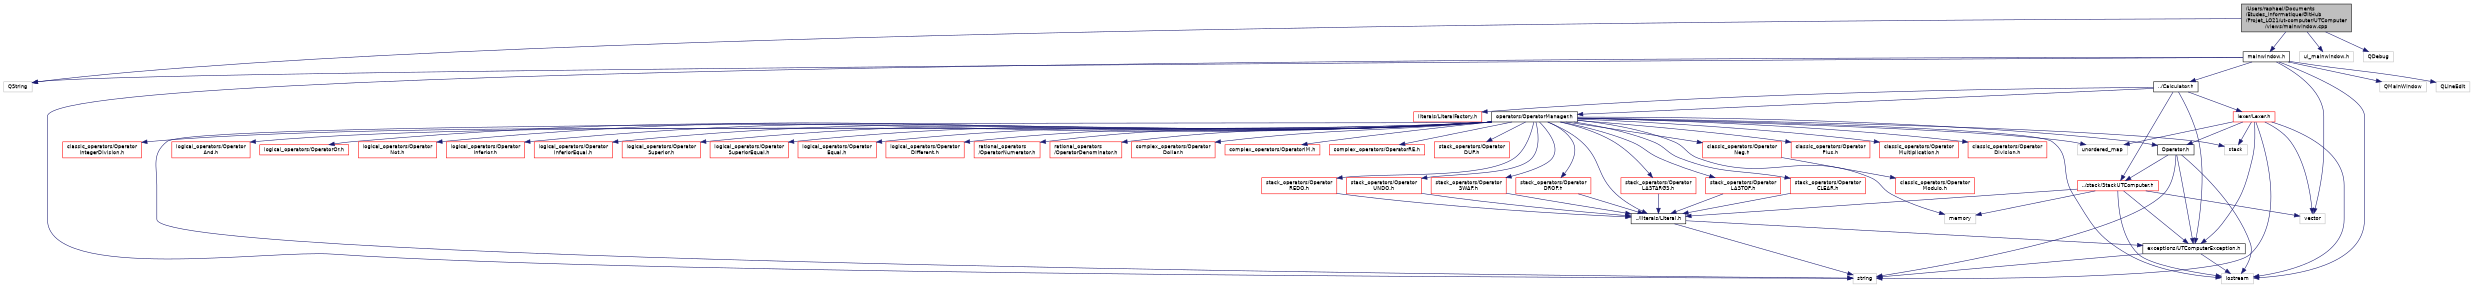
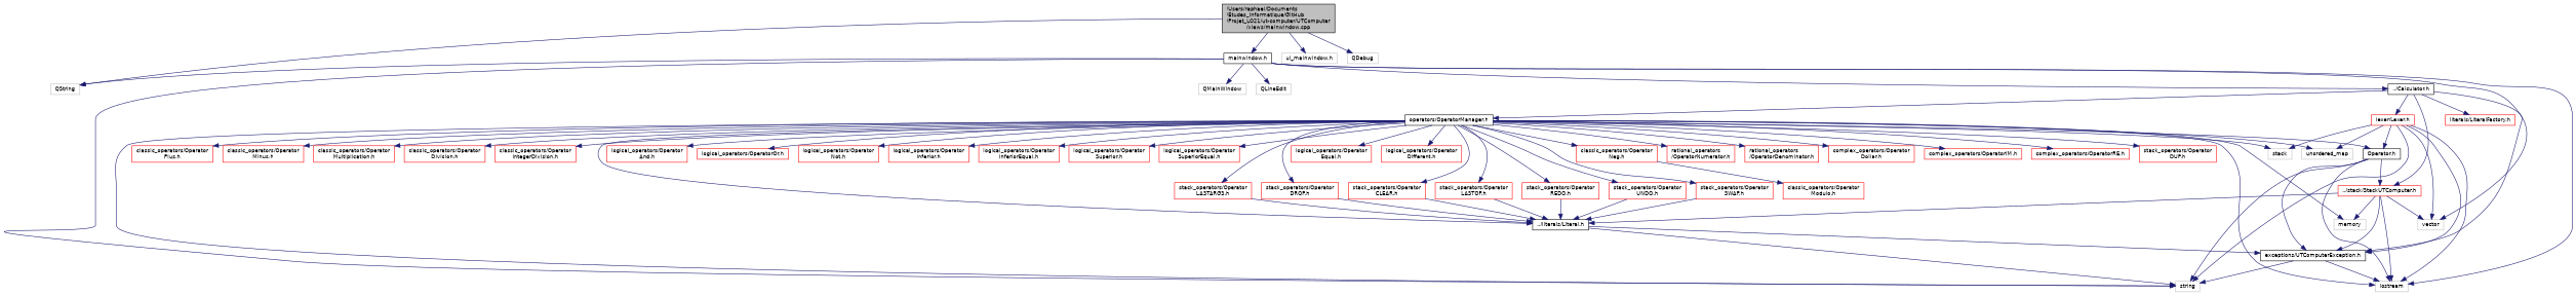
  digraph {
    node [color=red fillcolor=white fontname=Helvetica fontsize=10 shape=record style=filled]
    edge [color=midnightblue fontname=Helvetica fontsize=10 labelfontname=Helvetica labelfontsize=10 style=solid]
    n1 [color=black fillcolor=grey75 fontcolor=black height=0.2 label="/Users/raphael/Documents\l/Etudes_Informatique/GitHub\l/Projet_LO21/ut-computer/UTComputer\l/views/mainwindow.cpp" width=0.4]
    n2 [color=black height=0.2 label="mainwindow.h" width=0.4]
    n3 [color=grey75 height=0.2 label=QString width=0.4]
    n4 [color=grey75 height=0.2 label="ui_mainwindow.h" width=0.4]
    n5 [color=grey75 height=0.2 label=QDebug width=0.4]
    n6 [color=grey75 height=0.2 label=QMainWindow width=0.4]
    n7 [color=grey75 height=0.2 label=QLineEdit width=0.4]
    n8 [color=grey75 height=0.2 label=string width=0.4]
    n9 [color=grey75 height=0.2 label=iostream width=0.4]
    n10 [color=grey75 height=0.2 label=vector width=0.4]
    n11 [color=black height=0.2 label="../Calculator.h" width=0.4]
    n12 [color=black height=0.2 label="exceptions/UTComputerException.h" width=0.4]
    n13 [color=black height=0.2 label="operators/OperatorManager.h" width=0.4]
    n14 [height=0.2 label="../stack/StackUTComputer.h" width=0.4]
    n15 [height=0.2 label="lexer/Lexer.h" width=0.4]
    n16 [height=0.2 label="literals/LiteralFactory.h" width=0.4]
    n17 [color=grey75 height=0.2 label=stack width=0.4]
    n18 [color=grey75 height=0.2 label=unordered_map width=0.4]
    n19 [color=grey75 height=0.2 label=memory width=0.4]
    n20 [color=black height=0.2 label="../literals/Literal.h" width=0.4]
    n21 [color=black height=0.2 label="Operator.h" width=0.4]
    n22 [height=0.2 label="classic_operators/Operator\lPlus.h" width=0.4]
+   n23 [height=0.2 label="classic_operators/Operator\lMinus.h" width=0.4]
    n24 [height=0.2 label="classic_operators/Operator\lMultiplication.h" width=0.4]
    n25 [height=0.2 label="classic_operators/Operator\lDivision.h" width=0.4]
    n26 [height=0.2 label="classic_operators/Operator\lIntegerDivision.h" width=0.4]
    n27 [height=0.2 label="classic_operators/Operator\lNeg.h" width=0.4]
    n28 [height=0.2 label="logical_operators/Operator\lAnd.h" width=0.4]
    n29 [height=0.2 label="logical_operators/OperatorOr.h" width=0.4]
    n30 [height=0.2 label="logical_operators/Operator\lNot.h" width=0.4]
    n31 [height=0.2 label="logical_operators/Operator\lInferior.h" width=0.4]
    n32 [height=0.2 label="logical_operators/Operator\lInferiorEqual.h" width=0.4]
    n33 [height=0.2 label="logical_operators/Operator\lSuperior.h" width=0.4]
    n34 [height=0.2 label="logical_operators/Operator\lSuperiorEqual.h" width=0.4]
    n35 [height=0.2 label="logical_operators/Operator\lEqual.h" width=0.4]
    n36 [height=0.2 label="logical_operators/Operator\lDifferent.h" width=0.4]
    n37 [height=0.2 label="rational_operators\l/OperatorNumerator.h" width=0.4]
    n38 [height=0.2 label="rational_operators\l/OperatorDenominator.h" width=0.4]
    n39 [height=0.2 label="complex_operators/Operator\lDollar.h" width=0.4]
    n40 [height=0.2 label="complex_operators/OperatorIM.h" width=0.4]
    n41 [height=0.2 label="complex_operators/OperatorRE.h" width=0.4]
    n42 [height=0.2 label="stack_operators/Operator\lCLEAR.h" width=0.4]
    n43 [height=0.2 label="stack_operators/Operator\lDROP.h" width=0.4]
    n44 [height=0.2 label="stack_operators/Operator\lDUP.h" width=0.4]
    n45 [height=0.2 label="stack_operators/Operator\lLASTARGS.h" width=0.4]
    n46 [height=0.2 label="stack_operators/Operator\lLASTOP.h" width=0.4]
    n47 [height=0.2 label="stack_operators/Operator\lREDO.h" width=0.4]
    n48 [height=0.2 label="stack_operators/Operator\lUNDO.h" width=0.4]
    n49 [height=0.2 label="stack_operators/Operator\lSWAP.h" width=0.4]
    n50 [height=0.2 label="classic_operators/Operator\lModulo.h" width=0.4]
    n1 -> n2
    n1 -> n3
    n1 -> n4
    n1 -> n5
    n2 -> n3
    n2 -> n6
    n2 -> n7
    n2 -> n8
    n2 -> n9
    n2 -> n10
    n2 -> n11
    n11 -> n12
    n11 -> n13
    n11 -> n14
    n11 -> n15
    n11 -> n16
    n12 -> n8
    n12 -> n9
    n13 -> n8
    n13 -> n9
    n13 -> n17
    n13 -> n18
    n13 -> n19
    n13 -> n20
    n13 -> n21
    n13 -> n22
+   n13 -> n23
    n13 -> n24
    n13 -> n25
    n13 -> n26
    n13 -> n27
    n13 -> n28
    n13 -> n29
    n13 -> n30
    n13 -> n31
    n13 -> n32
    n13 -> n33
    n13 -> n34
    n13 -> n35
    n13 -> n36
    n13 -> n37
    n13 -> n38
    n13 -> n39
    n13 -> n40
    n13 -> n41
    n13 -> n42
    n13 -> n43
    n13 -> n44
    n13 -> n45
    n13 -> n46
    n13 -> n47
    n13 -> n48
    n13 -> n49
    n14 -> n9
    n14 -> n10
    n14 -> n12
    n14 -> n19
    n14 -> n20
    n15 -> n8
    n15 -> n9
    n15 -> n10
    n15 -> n12
    n15 -> n17
    n15 -> n18
    n15 -> n21
    n20 -> n8
    n20 -> n12
    n21 -> n8
    n21 -> n9
    n21 -> n12
    n21 -> n14
    n27 -> n50
    n42 -> n20
    n43 -> n20
    n45 -> n20
    n46 -> n20
    n47 -> n20
    n48 -> n20
    n49 -> n20
  }
